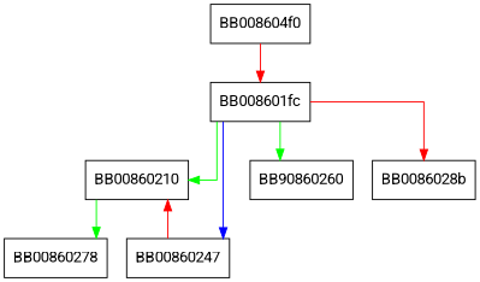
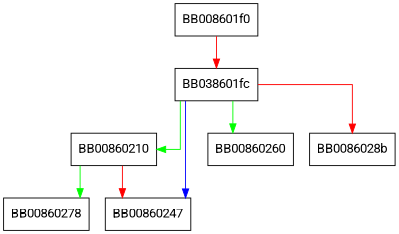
  digraph {
    fontname=Roboto
    splines=ortho
    node [fontname=Roboto shape=box]
    edge [color=red fontname=Roboto]
-   BB008601f0 [label=BB008604f0]
-   BB008601fc
+   BB008601f0
+   BB008601fc [label=BB038601fc]
    BB00860210
    BB00860278
    BB00860247
-   BB00860260 [label=BB90860260]
+   BB00860260
    n7 [label=BB0086028b]
    BB008601f0 -> BB008601fc
    BB008601fc -> BB00860210 [color=green]
    BB008601fc -> BB00860247 [color=blue]
    BB008601fc -> BB00860260 [color=green]
    BB008601fc -> n7
    BB00860210 -> BB00860278 [color=green]
-   BB00860247 -> BB00860210
+   BB00860210 -> BB00860247
  }
